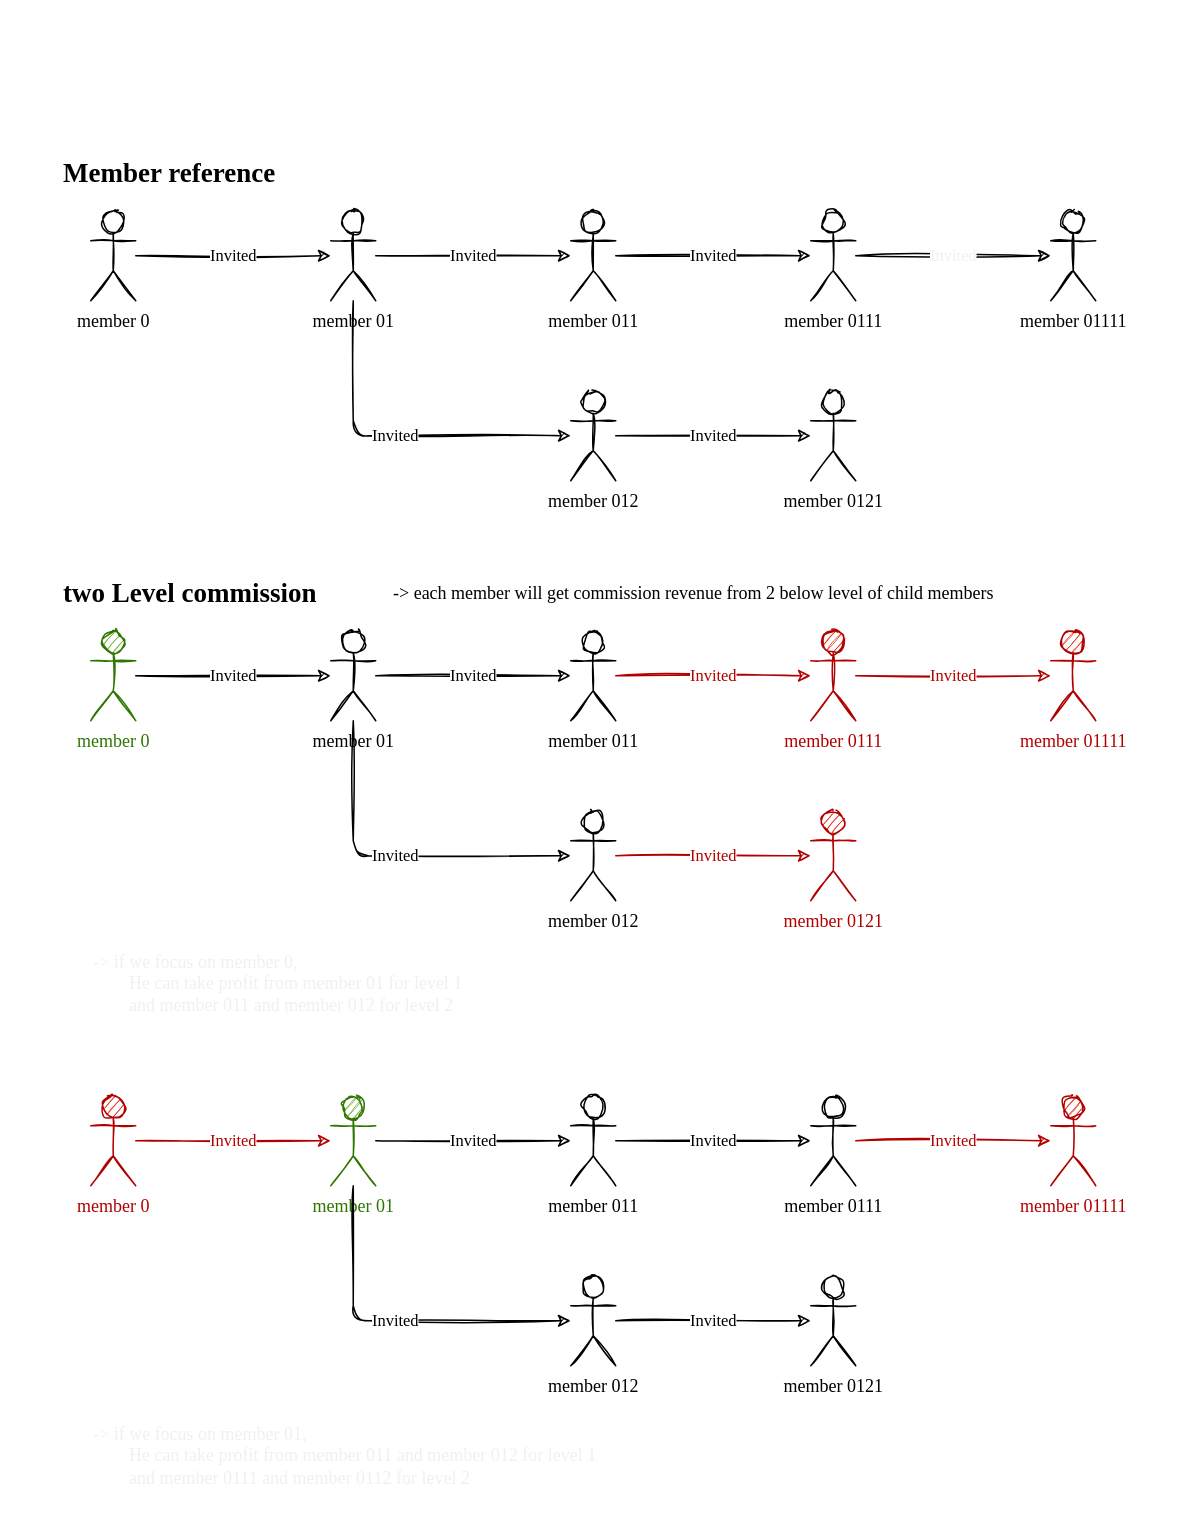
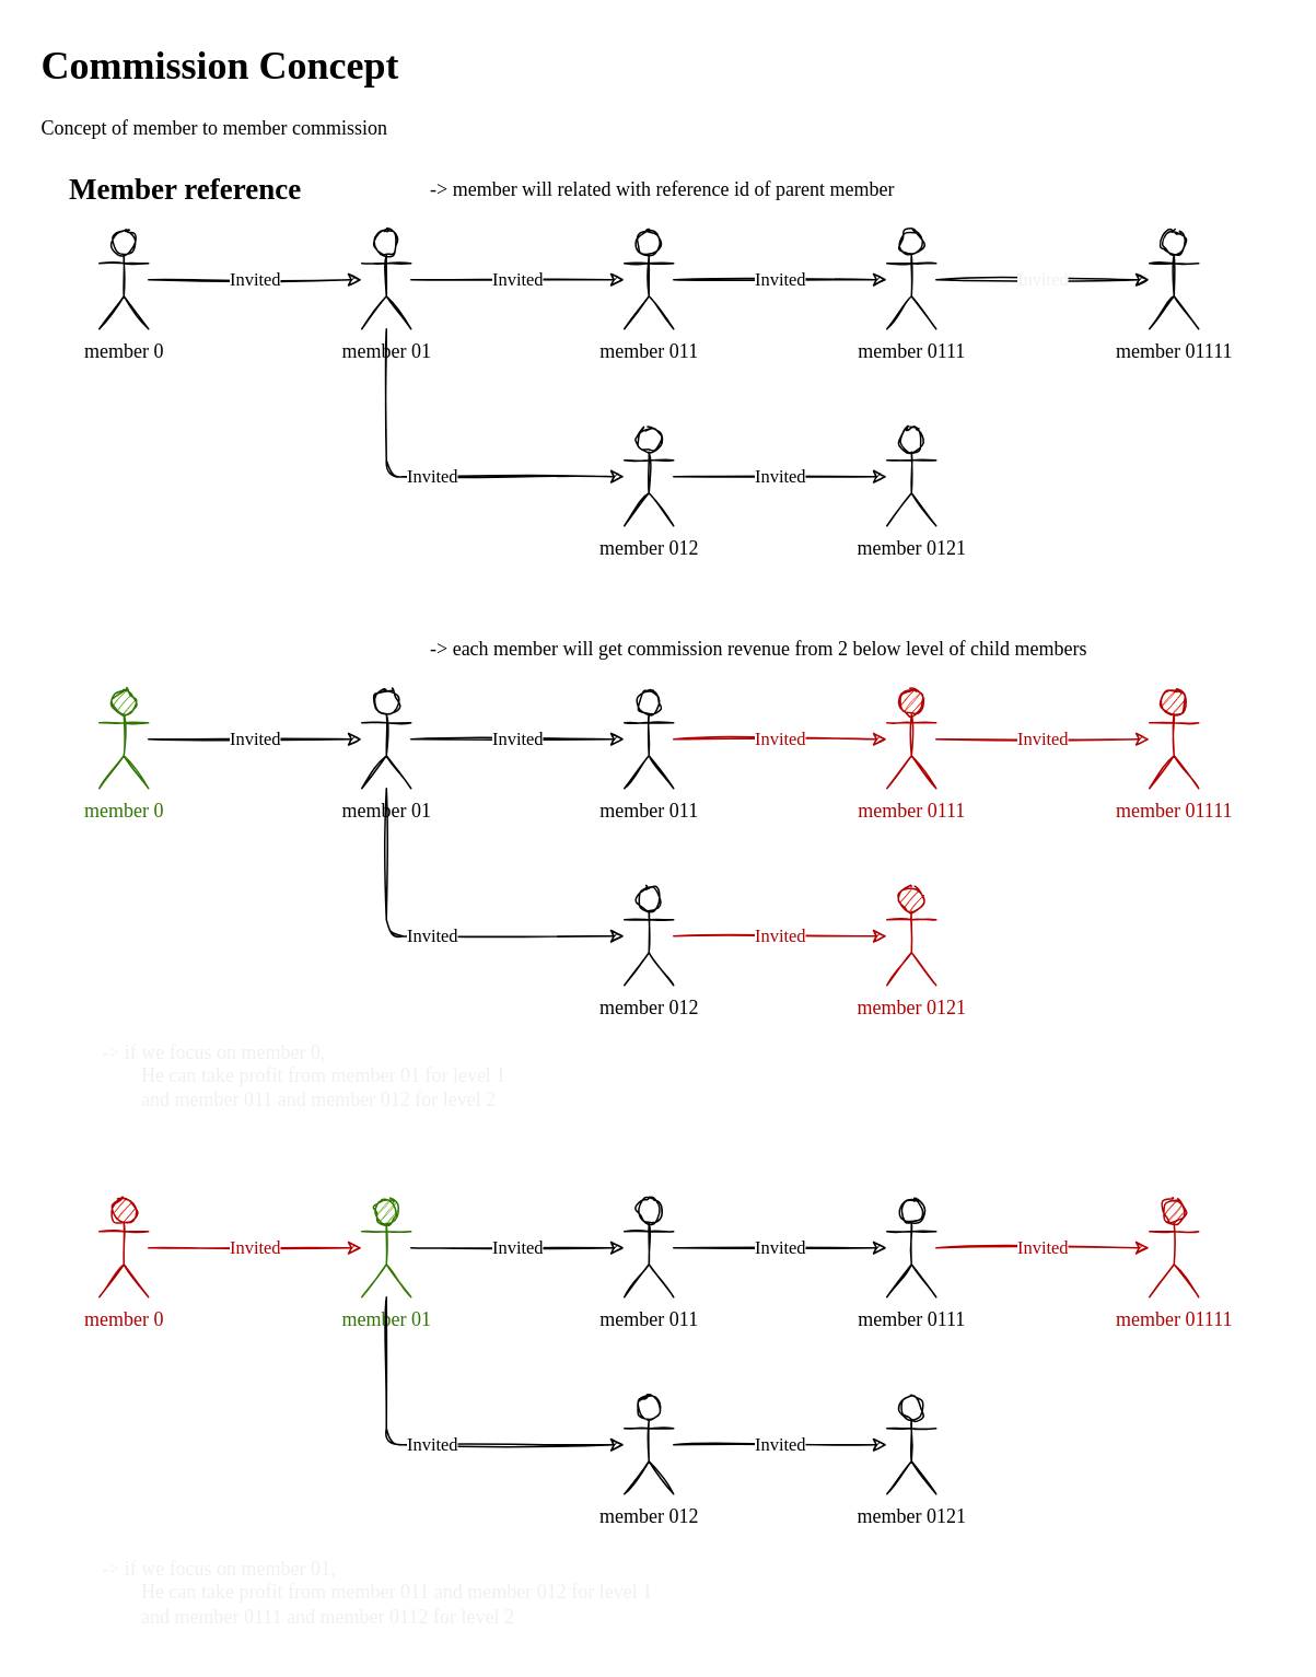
  <mxCell id="0" />
  <mxCell id="1" parent="0" />
+ <mxCell id="2" value="&lt;h1&gt;Commission Concept&lt;/h1&gt;&lt;p&gt;Concept of member to member commission&lt;/p&gt;" style="text;html=1;strokeColor=none;fillColor=none;spacing=5;spacingTop=-20;whiteSpace=wrap;overflow=hidden;rounded=1;fontFamily=Fira Code;sketch=1;" parent="1" vertex="1"><mxGeometry x="20" y="20" width="560" height="80" as="geometry" /></mxCell>
  <mxCell id="3" value="" style="group" parent="1" vertex="1" connectable="0"><mxGeometry x="40" y="100" width="690" height="30" as="geometry" /></mxCell>
  <mxCell id="4" value="Member reference" style="text;html=1;strokeColor=none;fillColor=none;align=left;verticalAlign=middle;whiteSpace=wrap;rounded=0;sketch=1;fontFamily=Fira Code;fontStyle=1;fontSize=18;" parent="3" vertex="1"><mxGeometry width="220" height="30" as="geometry" /></mxCell>
+ <mxCell id="5" value="-&amp;gt; member will related with reference id of parent member" style="text;html=1;strokeColor=none;fillColor=none;align=left;verticalAlign=middle;whiteSpace=wrap;rounded=0;sketch=1;fontFamily=Fira Code;fontSize=12;" parent="3" vertex="1"><mxGeometry x="220" width="470" height="30" as="geometry" /></mxCell>
  <mxCell id="6" value="" style="group" parent="1" vertex="1" connectable="0"><mxGeometry x="40" y="380" width="690" height="30" as="geometry" /></mxCell>
- <mxCell id="7" value="two Level commission" style="text;html=1;strokeColor=none;fillColor=none;align=left;verticalAlign=middle;whiteSpace=wrap;rounded=0;sketch=1;fontFamily=Fira Code;fontStyle=1;fontSize=18;" parent="6" vertex="1"><mxGeometry width="220" height="30" as="geometry" /></mxCell>
  <mxCell id="8" value="-&amp;gt; each member will get commission revenue from 2 below level of child members" style="text;html=1;strokeColor=none;fillColor=none;align=left;verticalAlign=middle;whiteSpace=wrap;rounded=0;sketch=1;fontFamily=Fira Code;fontSize=12;" parent="6" vertex="1"><mxGeometry x="220" width="470" height="30" as="geometry" /></mxCell>
  <mxCell id="9" value="member 0" style="shape=umlActor;verticalLabelPosition=bottom;verticalAlign=top;html=1;outlineConnect=0;rounded=1;sketch=1;fontFamily=Fira Code;fillColor=#60a917;fontColor=#2D7600;strokeColor=#2D7600;" parent="1" vertex="1"><mxGeometry x="60" y="420" width="30" height="60" as="geometry" /></mxCell>
  <mxCell id="10" value="member 01" style="shape=umlActor;verticalLabelPosition=bottom;verticalAlign=top;html=1;outlineConnect=0;rounded=1;sketch=1;fontFamily=Fira Code;" parent="1" vertex="1"><mxGeometry x="220" y="420" width="30" height="60" as="geometry" /></mxCell>
  <mxCell id="11" value="Invited" style="edgeStyle=orthogonalEdgeStyle;sketch=1;html=1;fontFamily=Fira Code;" parent="1" source="9" target="10" edge="1"><mxGeometry relative="1" as="geometry" /></mxCell>
  <mxCell id="12" value="member 011" style="shape=umlActor;verticalLabelPosition=bottom;verticalAlign=top;html=1;outlineConnect=0;rounded=1;sketch=1;fontFamily=Fira Code;" parent="1" vertex="1"><mxGeometry x="380" y="420" width="30" height="60" as="geometry" /></mxCell>
  <mxCell id="13" value="Invited" style="edgeStyle=orthogonalEdgeStyle;sketch=1;html=1;fontFamily=Fira Code;" parent="1" source="10" target="12" edge="1"><mxGeometry relative="1" as="geometry" /></mxCell>
  <mxCell id="14" value="member 012" style="shape=umlActor;verticalLabelPosition=bottom;verticalAlign=top;html=1;outlineConnect=0;rounded=1;sketch=1;fontFamily=Fira Code;" parent="1" vertex="1"><mxGeometry x="380" y="540" width="30" height="60" as="geometry" /></mxCell>
  <mxCell id="15" value="Invited" style="edgeStyle=orthogonalEdgeStyle;sketch=1;html=1;fontFamily=Fira Code;" parent="1" source="10" target="14" edge="1"><mxGeometry relative="1" as="geometry"><Array as="points"><mxPoint x="235" y="570" /></Array></mxGeometry></mxCell>
  <mxCell id="16" value="Invited" style="edgeStyle=orthogonalEdgeStyle;sketch=1;html=1;fontFamily=Fira Code;fontSize=11;fontColor=#B20000;fillColor=#e51400;strokeColor=#B20000;" parent="1" source="17" target="35" edge="1"><mxGeometry relative="1" as="geometry" /></mxCell>
  <mxCell id="17" value="member 0111" style="shape=umlActor;verticalLabelPosition=bottom;verticalAlign=top;html=1;outlineConnect=0;rounded=1;sketch=1;fontFamily=Fira Code;fillColor=#e51400;fontColor=#B20000;strokeColor=#B20000;" parent="1" vertex="1"><mxGeometry x="540" y="420" width="30" height="60" as="geometry" /></mxCell>
  <mxCell id="18" value="Invited" style="edgeStyle=orthogonalEdgeStyle;sketch=1;html=1;fontFamily=Fira Code;fontColor=#B20000;fillColor=#e51400;strokeColor=#B20000;" parent="1" source="12" target="17" edge="1"><mxGeometry relative="1" as="geometry" /></mxCell>
  <mxCell id="19" value="member 0121" style="shape=umlActor;verticalLabelPosition=bottom;verticalAlign=top;html=1;outlineConnect=0;rounded=1;sketch=1;fontFamily=Fira Code;fontColor=#B20000;fillColor=#e51400;strokeColor=#B20000;" parent="1" vertex="1"><mxGeometry x="540" y="540" width="30" height="60" as="geometry" /></mxCell>
  <mxCell id="20" value="Invited" style="edgeStyle=orthogonalEdgeStyle;sketch=1;html=1;fontFamily=Fira Code;fontColor=#B20000;fillColor=#e51400;strokeColor=#B20000;" parent="1" source="14" target="19" edge="1"><mxGeometry relative="1" as="geometry" /></mxCell>
  <mxCell id="21" value="" style="group" parent="1" vertex="1" connectable="0"><mxGeometry x="60" y="140" width="670" height="180" as="geometry" /></mxCell>
  <mxCell id="22" value="member 0" style="shape=umlActor;verticalLabelPosition=bottom;verticalAlign=top;html=1;outlineConnect=0;rounded=1;sketch=1;fontFamily=Fira Code;" parent="21" vertex="1"><mxGeometry width="30" height="60" as="geometry" /></mxCell>
  <mxCell id="23" value="member 01" style="shape=umlActor;verticalLabelPosition=bottom;verticalAlign=top;html=1;outlineConnect=0;rounded=1;sketch=1;fontFamily=Fira Code;" parent="21" vertex="1"><mxGeometry x="160" width="30" height="60" as="geometry" /></mxCell>
  <mxCell id="24" value="Invited" style="edgeStyle=orthogonalEdgeStyle;sketch=1;html=1;fontFamily=Fira Code;" parent="21" source="22" target="23" edge="1"><mxGeometry relative="1" as="geometry" /></mxCell>
  <mxCell id="25" value="member 011" style="shape=umlActor;verticalLabelPosition=bottom;verticalAlign=top;html=1;outlineConnect=0;rounded=1;sketch=1;fontFamily=Fira Code;" parent="21" vertex="1"><mxGeometry x="320" width="30" height="60" as="geometry" /></mxCell>
  <mxCell id="26" value="Invited" style="edgeStyle=orthogonalEdgeStyle;sketch=1;html=1;fontFamily=Fira Code;" parent="21" source="23" target="25" edge="1"><mxGeometry relative="1" as="geometry" /></mxCell>
  <mxCell id="27" value="member 012" style="shape=umlActor;verticalLabelPosition=bottom;verticalAlign=top;html=1;outlineConnect=0;rounded=1;sketch=1;fontFamily=Fira Code;" parent="21" vertex="1"><mxGeometry x="320" y="120" width="30" height="60" as="geometry" /></mxCell>
  <mxCell id="28" value="Invited" style="edgeStyle=orthogonalEdgeStyle;sketch=1;html=1;fontFamily=Fira Code;" parent="21" source="23" target="27" edge="1"><mxGeometry relative="1" as="geometry"><Array as="points"><mxPoint x="175" y="150" /></Array></mxGeometry></mxCell>
  <mxCell id="29" value="member 0111" style="shape=umlActor;verticalLabelPosition=bottom;verticalAlign=top;html=1;outlineConnect=0;rounded=1;sketch=1;fontFamily=Fira Code;" parent="21" vertex="1"><mxGeometry x="480" width="30" height="60" as="geometry" /></mxCell>
  <mxCell id="30" value="Invited" style="edgeStyle=orthogonalEdgeStyle;sketch=1;html=1;fontFamily=Fira Code;" parent="21" source="25" target="29" edge="1"><mxGeometry relative="1" as="geometry" /></mxCell>
  <mxCell id="31" value="member 0121" style="shape=umlActor;verticalLabelPosition=bottom;verticalAlign=top;html=1;outlineConnect=0;rounded=1;sketch=1;fontFamily=Fira Code;" parent="21" vertex="1"><mxGeometry x="480" y="120" width="30" height="60" as="geometry" /></mxCell>
  <mxCell id="32" value="Invited" style="edgeStyle=orthogonalEdgeStyle;sketch=1;html=1;fontFamily=Fira Code;" parent="21" source="27" target="31" edge="1"><mxGeometry relative="1" as="geometry" /></mxCell>
  <mxCell id="33" value="member 01111" style="shape=umlActor;verticalLabelPosition=bottom;verticalAlign=top;html=1;outlineConnect=0;rounded=1;sketch=1;fontFamily=Fira Code;" parent="21" vertex="1"><mxGeometry x="640" width="30" height="60" as="geometry" /></mxCell>
  <mxCell id="34" value="Invited" style="edgeStyle=orthogonalEdgeStyle;sketch=1;html=1;fontFamily=Fira Code;fontSize=11;fontColor=#F0F0F0;" parent="21" source="29" target="33" edge="1"><mxGeometry relative="1" as="geometry" /></mxCell>
  <mxCell id="35" value="member 01111" style="shape=umlActor;verticalLabelPosition=bottom;verticalAlign=top;html=1;outlineConnect=0;rounded=1;sketch=1;fontFamily=Fira Code;fillColor=#e51400;fontColor=#B20000;strokeColor=#B20000;" parent="1" vertex="1"><mxGeometry x="700" y="420" width="30" height="60" as="geometry" /></mxCell>
  <mxCell id="36" value="-&amp;gt; if we focus on member 0, &lt;br&gt;&lt;span style=&quot;white-space: pre&quot;&gt;&#09;&lt;/span&gt;He can take profit from member 01 for level 1 &lt;br&gt;&lt;span style=&quot;white-space: pre&quot;&gt;&#09;&lt;/span&gt;and member 011 and member 012 for level 2" style="text;html=1;strokeColor=none;fillColor=none;align=left;verticalAlign=middle;whiteSpace=wrap;rounded=0;sketch=1;fontFamily=Fira Code;fontSize=12;fontColor=#F0F0F0;" parent="1" vertex="1"><mxGeometry x="60" y="630" width="720" height="50" as="geometry" /></mxCell>
  <mxCell id="37" value="" style="group" parent="1" vertex="1" connectable="0"><mxGeometry x="60" y="730" width="670" height="180" as="geometry" /></mxCell>
  <mxCell id="38" value="member 0" style="shape=umlActor;verticalLabelPosition=bottom;verticalAlign=top;html=1;outlineConnect=0;rounded=1;sketch=1;fontFamily=Fira Code;fontColor=#B20000;fillColor=#e51400;strokeColor=#B20000;" parent="37" vertex="1"><mxGeometry width="30" height="60" as="geometry" /></mxCell>
  <mxCell id="39" value="member 01" style="shape=umlActor;verticalLabelPosition=bottom;verticalAlign=top;html=1;outlineConnect=0;rounded=1;sketch=1;fontFamily=Fira Code;fillColor=#60a917;fontColor=#2D7600;strokeColor=#2D7600;" parent="37" vertex="1"><mxGeometry x="160" width="30" height="60" as="geometry" /></mxCell>
  <mxCell id="40" value="Invited" style="edgeStyle=orthogonalEdgeStyle;sketch=1;html=1;fontFamily=Fira Code;fillColor=#e51400;strokeColor=#B20000;fontColor=#B20000;" parent="37" source="38" target="39" edge="1"><mxGeometry relative="1" as="geometry" /></mxCell>
  <mxCell id="41" value="member 011" style="shape=umlActor;verticalLabelPosition=bottom;verticalAlign=top;html=1;outlineConnect=0;rounded=1;sketch=1;fontFamily=Fira Code;" parent="37" vertex="1"><mxGeometry x="320" width="30" height="60" as="geometry" /></mxCell>
  <mxCell id="42" value="Invited" style="edgeStyle=orthogonalEdgeStyle;sketch=1;html=1;fontFamily=Fira Code;" parent="37" source="39" target="41" edge="1"><mxGeometry relative="1" as="geometry" /></mxCell>
  <mxCell id="43" value="member 012" style="shape=umlActor;verticalLabelPosition=bottom;verticalAlign=top;html=1;outlineConnect=0;rounded=1;sketch=1;fontFamily=Fira Code;" parent="37" vertex="1"><mxGeometry x="320" y="120" width="30" height="60" as="geometry" /></mxCell>
  <mxCell id="44" value="Invited" style="edgeStyle=orthogonalEdgeStyle;sketch=1;html=1;fontFamily=Fira Code;" parent="37" source="39" target="43" edge="1"><mxGeometry relative="1" as="geometry"><Array as="points"><mxPoint x="175" y="150" /></Array></mxGeometry></mxCell>
  <mxCell id="45" value="member 0111" style="shape=umlActor;verticalLabelPosition=bottom;verticalAlign=top;html=1;outlineConnect=0;rounded=1;sketch=1;fontFamily=Fira Code;" parent="37" vertex="1"><mxGeometry x="480" width="30" height="60" as="geometry" /></mxCell>
  <mxCell id="46" value="Invited" style="edgeStyle=orthogonalEdgeStyle;sketch=1;html=1;fontFamily=Fira Code;" parent="37" source="41" target="45" edge="1"><mxGeometry relative="1" as="geometry" /></mxCell>
  <mxCell id="47" value="member 0121" style="shape=umlActor;verticalLabelPosition=bottom;verticalAlign=top;html=1;outlineConnect=0;rounded=1;sketch=1;fontFamily=Fira Code;" parent="37" vertex="1"><mxGeometry x="480" y="120" width="30" height="60" as="geometry" /></mxCell>
  <mxCell id="48" value="Invited" style="edgeStyle=orthogonalEdgeStyle;sketch=1;html=1;fontFamily=Fira Code;" parent="37" source="43" target="47" edge="1"><mxGeometry relative="1" as="geometry" /></mxCell>
  <mxCell id="49" value="&lt;font color=&quot;#b20000&quot;&gt;member 01111&lt;/font&gt;" style="shape=umlActor;verticalLabelPosition=bottom;verticalAlign=top;html=1;outlineConnect=0;rounded=1;sketch=1;fontFamily=Fira Code;fontColor=#ffffff;fillColor=#e51400;strokeColor=#B20000;" parent="37" vertex="1"><mxGeometry x="640" width="30" height="60" as="geometry" /></mxCell>
  <mxCell id="50" value="Invited" style="edgeStyle=orthogonalEdgeStyle;sketch=1;html=1;fontFamily=Fira Code;fontSize=11;fontColor=#B20000;fillColor=#e51400;strokeColor=#B20000;" parent="37" source="45" target="49" edge="1"><mxGeometry relative="1" as="geometry" /></mxCell>
  <mxCell id="51" value="-&amp;gt; if we focus on member 01, &lt;br&gt;&lt;span style=&quot;white-space: pre&quot;&gt;&#09;&lt;/span&gt;He can take profit from member 011 and member 012 for level 1&lt;br&gt;&lt;span style=&quot;white-space: pre&quot;&gt;&#09;&lt;/span&gt;and member 0111 and member 0112 for level 2" style="text;html=1;strokeColor=none;fillColor=none;align=left;verticalAlign=middle;whiteSpace=wrap;rounded=0;sketch=1;fontFamily=Fira Code;fontSize=12;fontColor=#F0F0F0;" parent="1" vertex="1"><mxGeometry x="60" y="940" width="720" height="60" as="geometry" /></mxCell>
